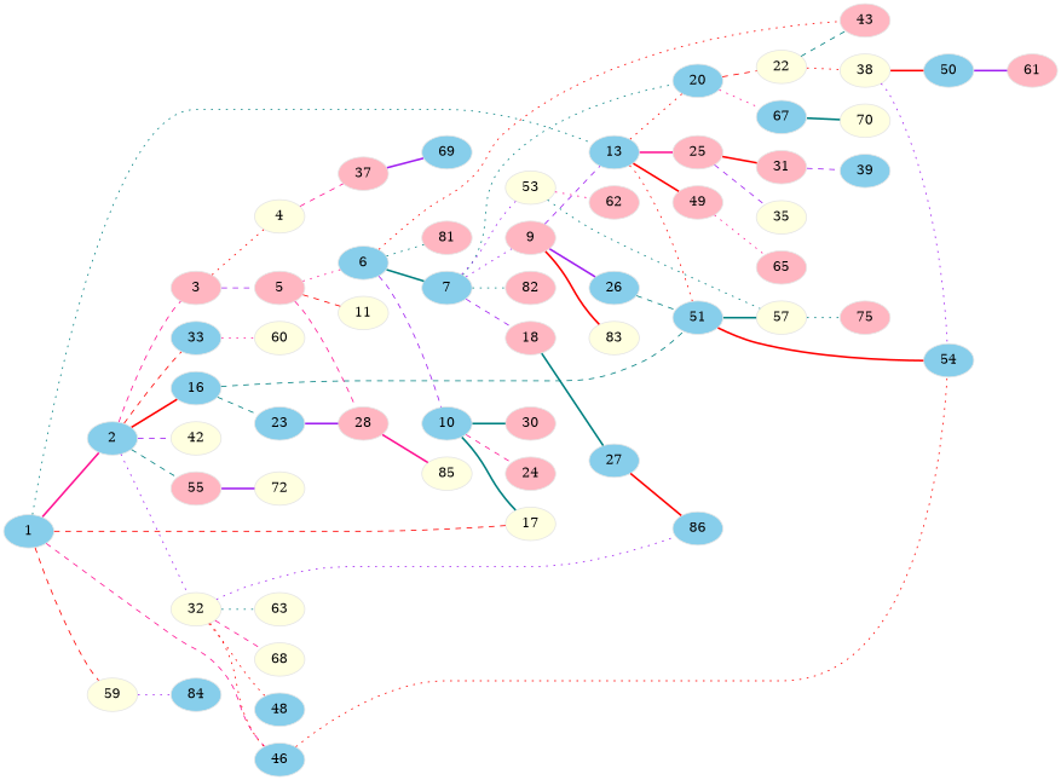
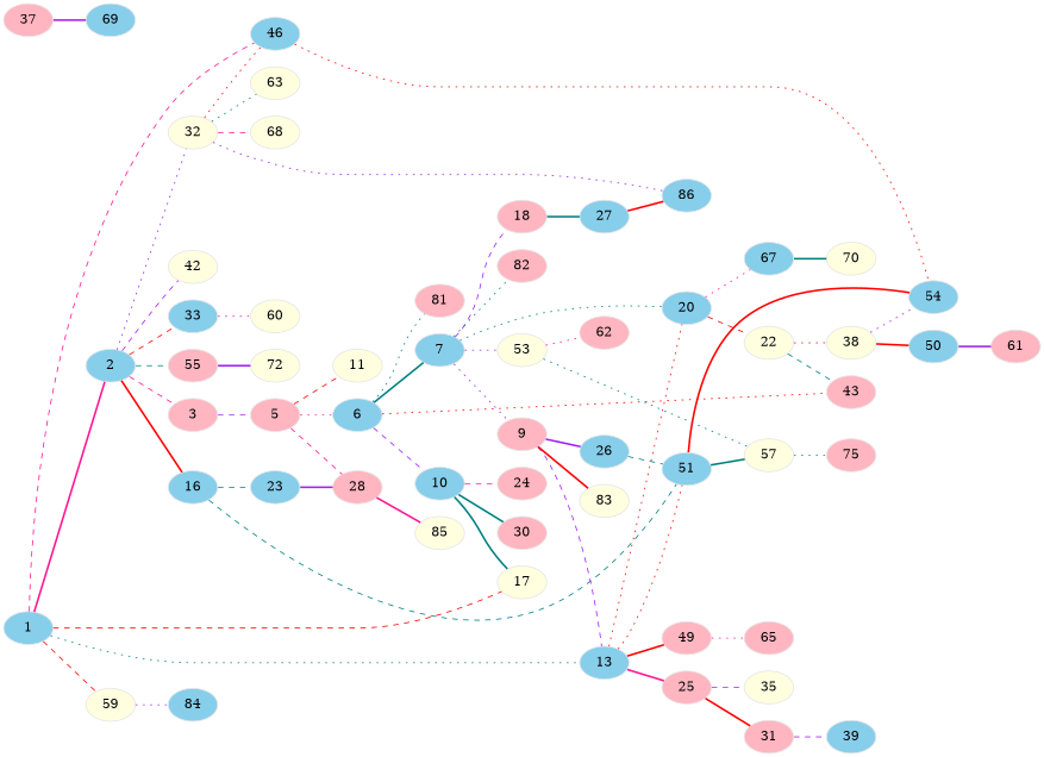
  graph {
    rankdir=LR
    node [color=gray90 fillcolor=skyblue style=filled]
    edge [color=red style=dotted]
    1 [super="+8"]
    2 [super="+21"]
    13 [super="+15"]
    17 [fillcolor=lightyellow]
    46 [super="+77"]
    59 [fillcolor=lightyellow super="+80"]
    3 [fillcolor=lightpink]
    16
    32 [fillcolor=lightyellow super="+44"]
    33
    42 [fillcolor=lightyellow]
    55 [fillcolor=lightpink super="+58"]
    20 [super="+29"]
    25 [fillcolor=lightpink]
    49 [fillcolor=lightpink super="+52"]
    51 [super="+76"]
    54
    84
-   4 [fillcolor=lightyellow]
    5 [fillcolor=lightpink super="+12"]
    23 [super="+56"]
    86
-   48
    63 [fillcolor=lightyellow]
    68 [fillcolor=lightyellow]
    60 [fillcolor=lightyellow]
    72 [fillcolor=lightyellow]
    37 [fillcolor=lightpink super="+66"]
    6
    11 [fillcolor=lightyellow]
    28 [fillcolor=lightpink super="+36"]
    69 [super="+78"]
    7 [super="+47"]
    10 [super="+14"]
    43 [fillcolor=lightpink]
    81 [fillcolor=lightpink super="+87"]
    85 [fillcolor=lightyellow]
    9 [fillcolor=lightpink super="+19"]
    18 [fillcolor=lightpink super="+34"]
    53 [fillcolor=lightyellow]
    82 [fillcolor=lightpink]
    24 [fillcolor=lightpink]
    30 [fillcolor=lightpink]
    26
    83 [fillcolor=lightyellow]
    27 [super="+40"]
    22 [fillcolor=lightyellow super="+64"]
    67
    57 [fillcolor=lightyellow super="+73"]
    62 [fillcolor=lightpink]
    31 [fillcolor=lightpink]
    35 [fillcolor=lightyellow]
    65 [fillcolor=lightpink super="+79"]
    38 [fillcolor=lightyellow super="+74"]
    70 [fillcolor=lightyellow]
    50
    39
    61 [fillcolor=lightpink super="+71"]
    75 [fillcolor=lightpink]
    1 -- 2 [color=deeppink style=bold]
    1 -- 13 [color=teal]
    1 -- 17 [style=dashed]
    1 -- 46 [color=deeppink style=dashed]
    1 -- 59 [style=dashed]
    2 -- 3 [color=deeppink style=dashed]
    2 -- 16 [style=bold]
    2 -- 32 [color=purple]
    2 -- 33 [style=dashed]
    2 -- 42 [color=purple style=dashed]
    2 -- 55 [color=teal style=dashed]
    13 -- 20
    13 -- 25 [color=deeppink style=bold]
    13 -- 49 [style=bold]
    13 -- 51
    46 -- 54
    59 -- 84 [color=purple]
-   3 -- 4
    3 -- 5 [color=purple style=dashed]
    16 -- 51 [color=teal style=dashed]
    16 -- 23 [color=teal style=dashed]
    32 -- 46
    32 -- 86 [color=purple]
-   32 -- 48
    32 -- 63 [color=teal]
    32 -- 68 [color=deeppink style=dashed]
    33 -- 60 [color=deeppink]
    55 -- 72 [color=purple style=bold]
    20 -- 22 [style=dashed]
    20 -- 67 [color=deeppink]
    25 -- 31 [style=bold]
    25 -- 35 [color=purple style=dashed]
    49 -- 65 [color=deeppink]
    51 -- 54 [style=bold]
    51 -- 57 [color=teal style=bold]
-   4 -- 37 [color=deeppink style=dashed]
    5 -- 6 [color=deeppink]
    5 -- 11 [style=dashed]
    5 -- 28 [color=deeppink style=dashed]
    23 -- 28 [color=purple style=bold]
    37 -- 69 [color=purple style=bold]
    6 -- 7 [color=teal style=bold]
    6 -- 10 [color=purple style=dashed]
    6 -- 43
    6 -- 81 [color=teal]
    28 -- 85 [color=deeppink style=bold]
    7 -- 20 [color=teal]
    7 -- 9 [color=purple]
    7 -- 18 [color=purple style=dashed]
    7 -- 53 [color=purple]
    7 -- 82 [color=teal]
    10 -- 17 [color=teal style=bold]
    10 -- 24 [color=deeppink style=dashed]
    10 -- 30 [color=teal style=bold]
    9 -- 13 [color=purple style=dashed]
    9 -- 26 [color=purple style=bold]
    9 -- 83 [style=bold]
    18 -- 27 [color=teal style=bold]
    53 -- 57 [color=teal]
    53 -- 62 [color=deeppink]
    26 -- 51 [color=teal style=dashed]
    27 -- 86 [style=bold]
    22 -- 43 [color=teal style=dashed]
    22 -- 38
    67 -- 70 [color=teal style=bold]
    57 -- 75 [color=teal]
    31 -- 39 [color=purple style=dashed]
    38 -- 54 [color=purple]
    38 -- 50 [style=bold]
    50 -- 61 [color=purple style=bold]
  }
